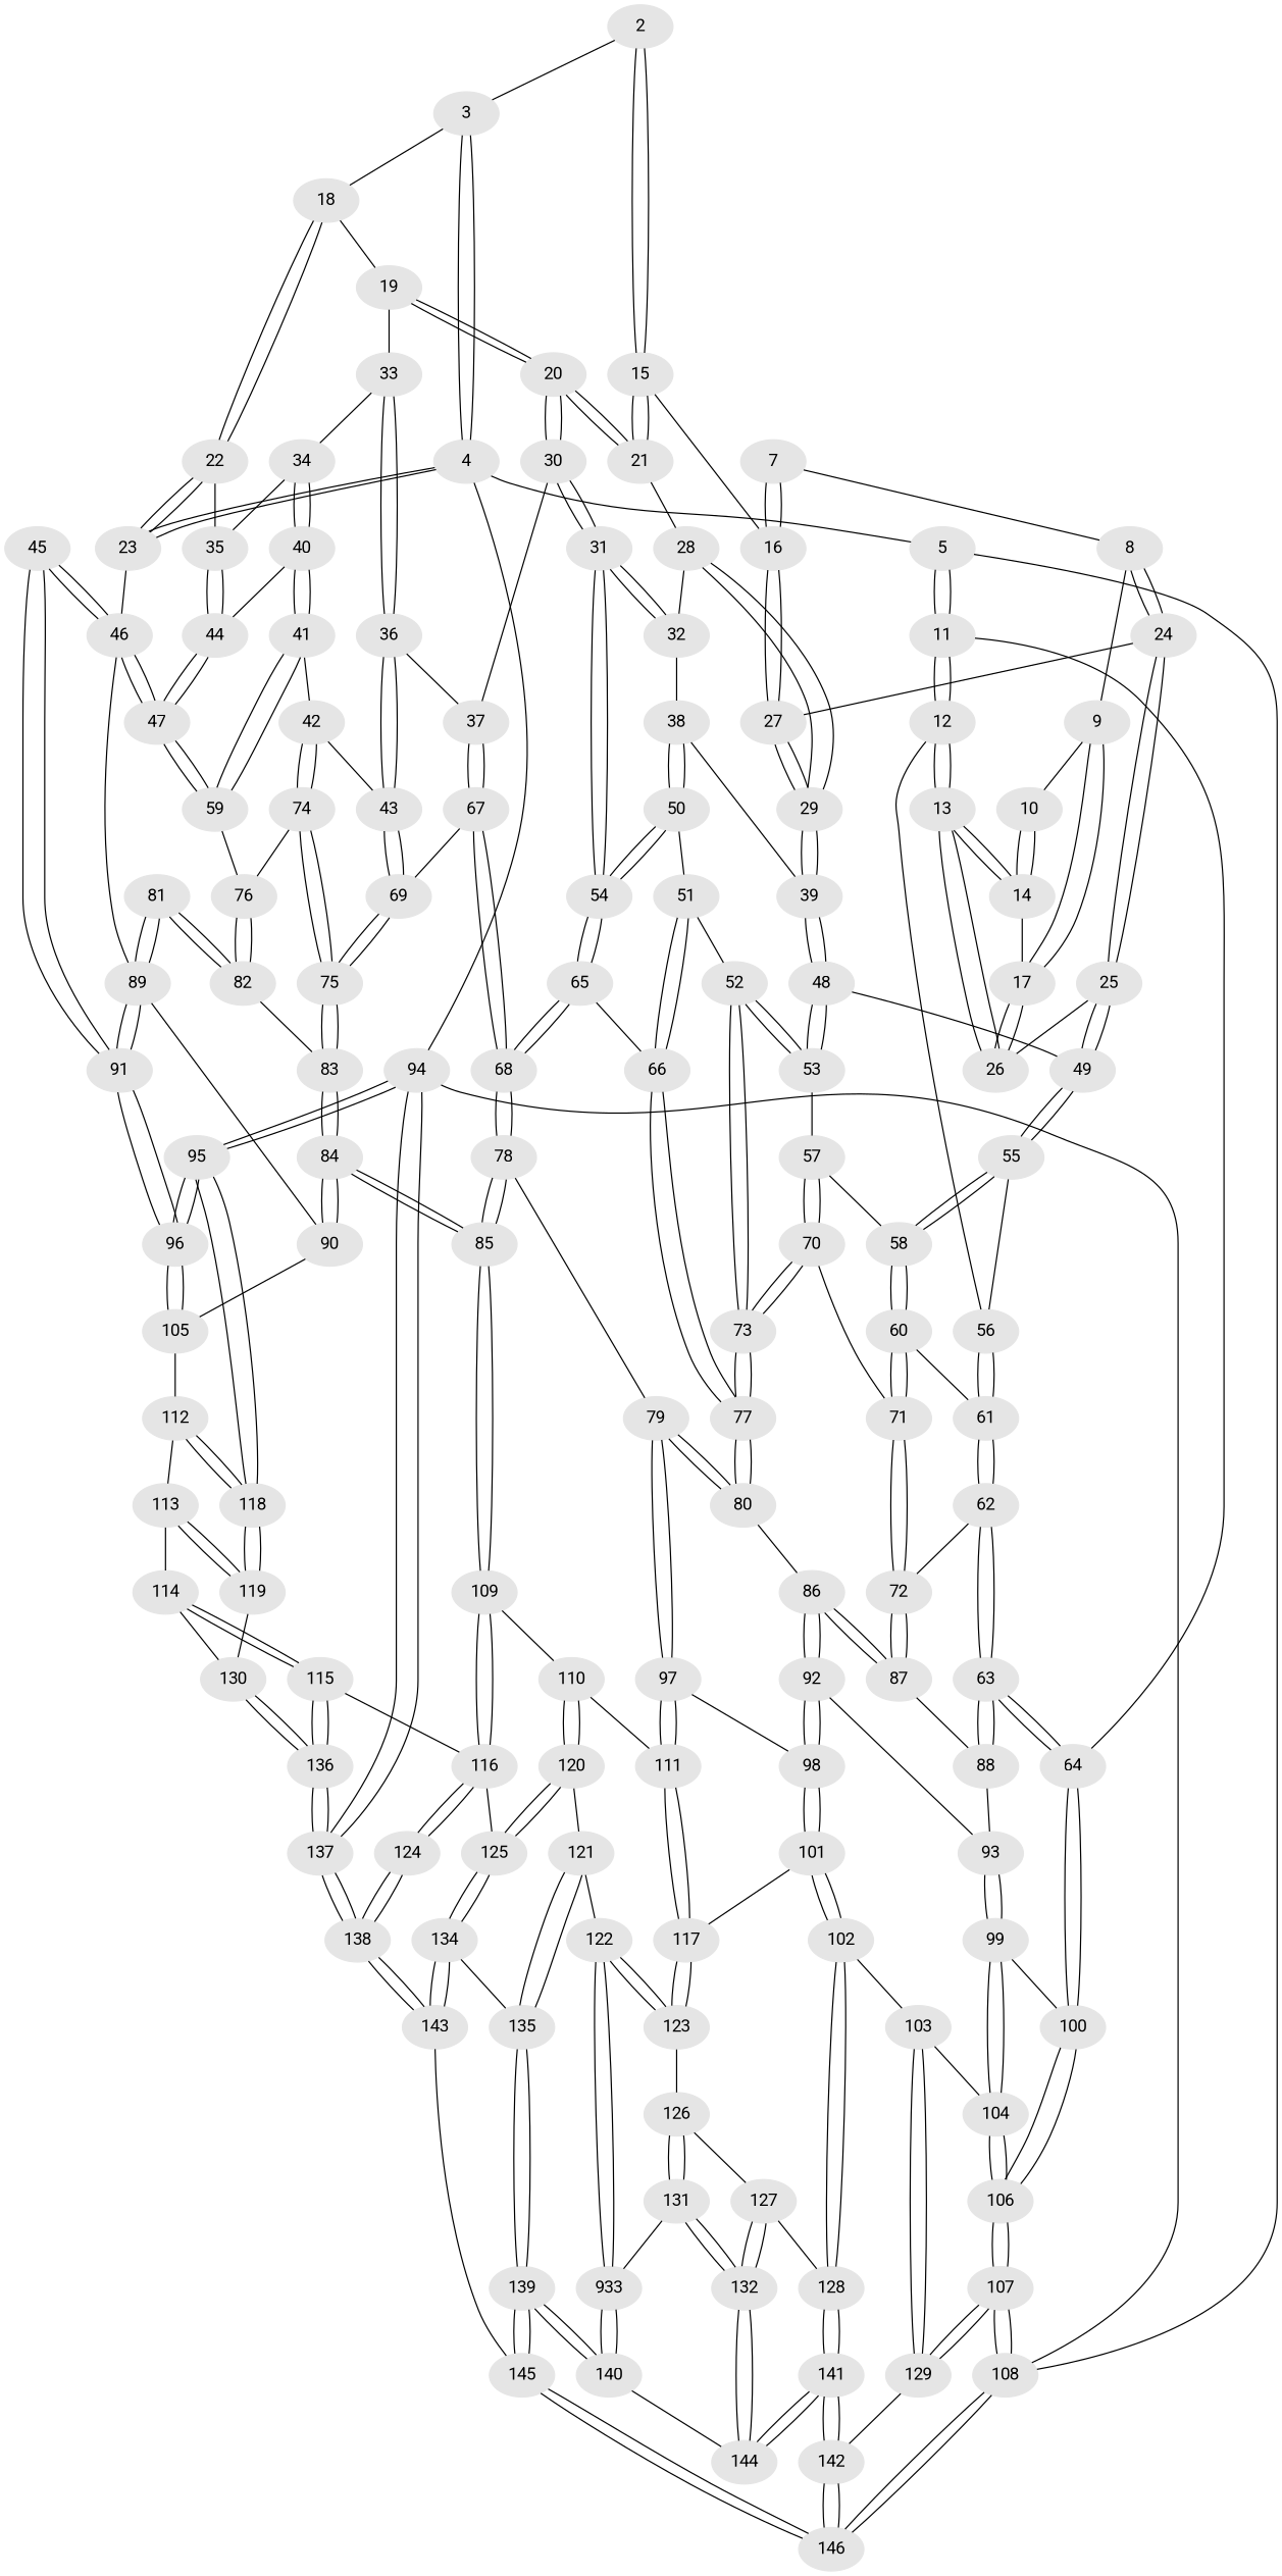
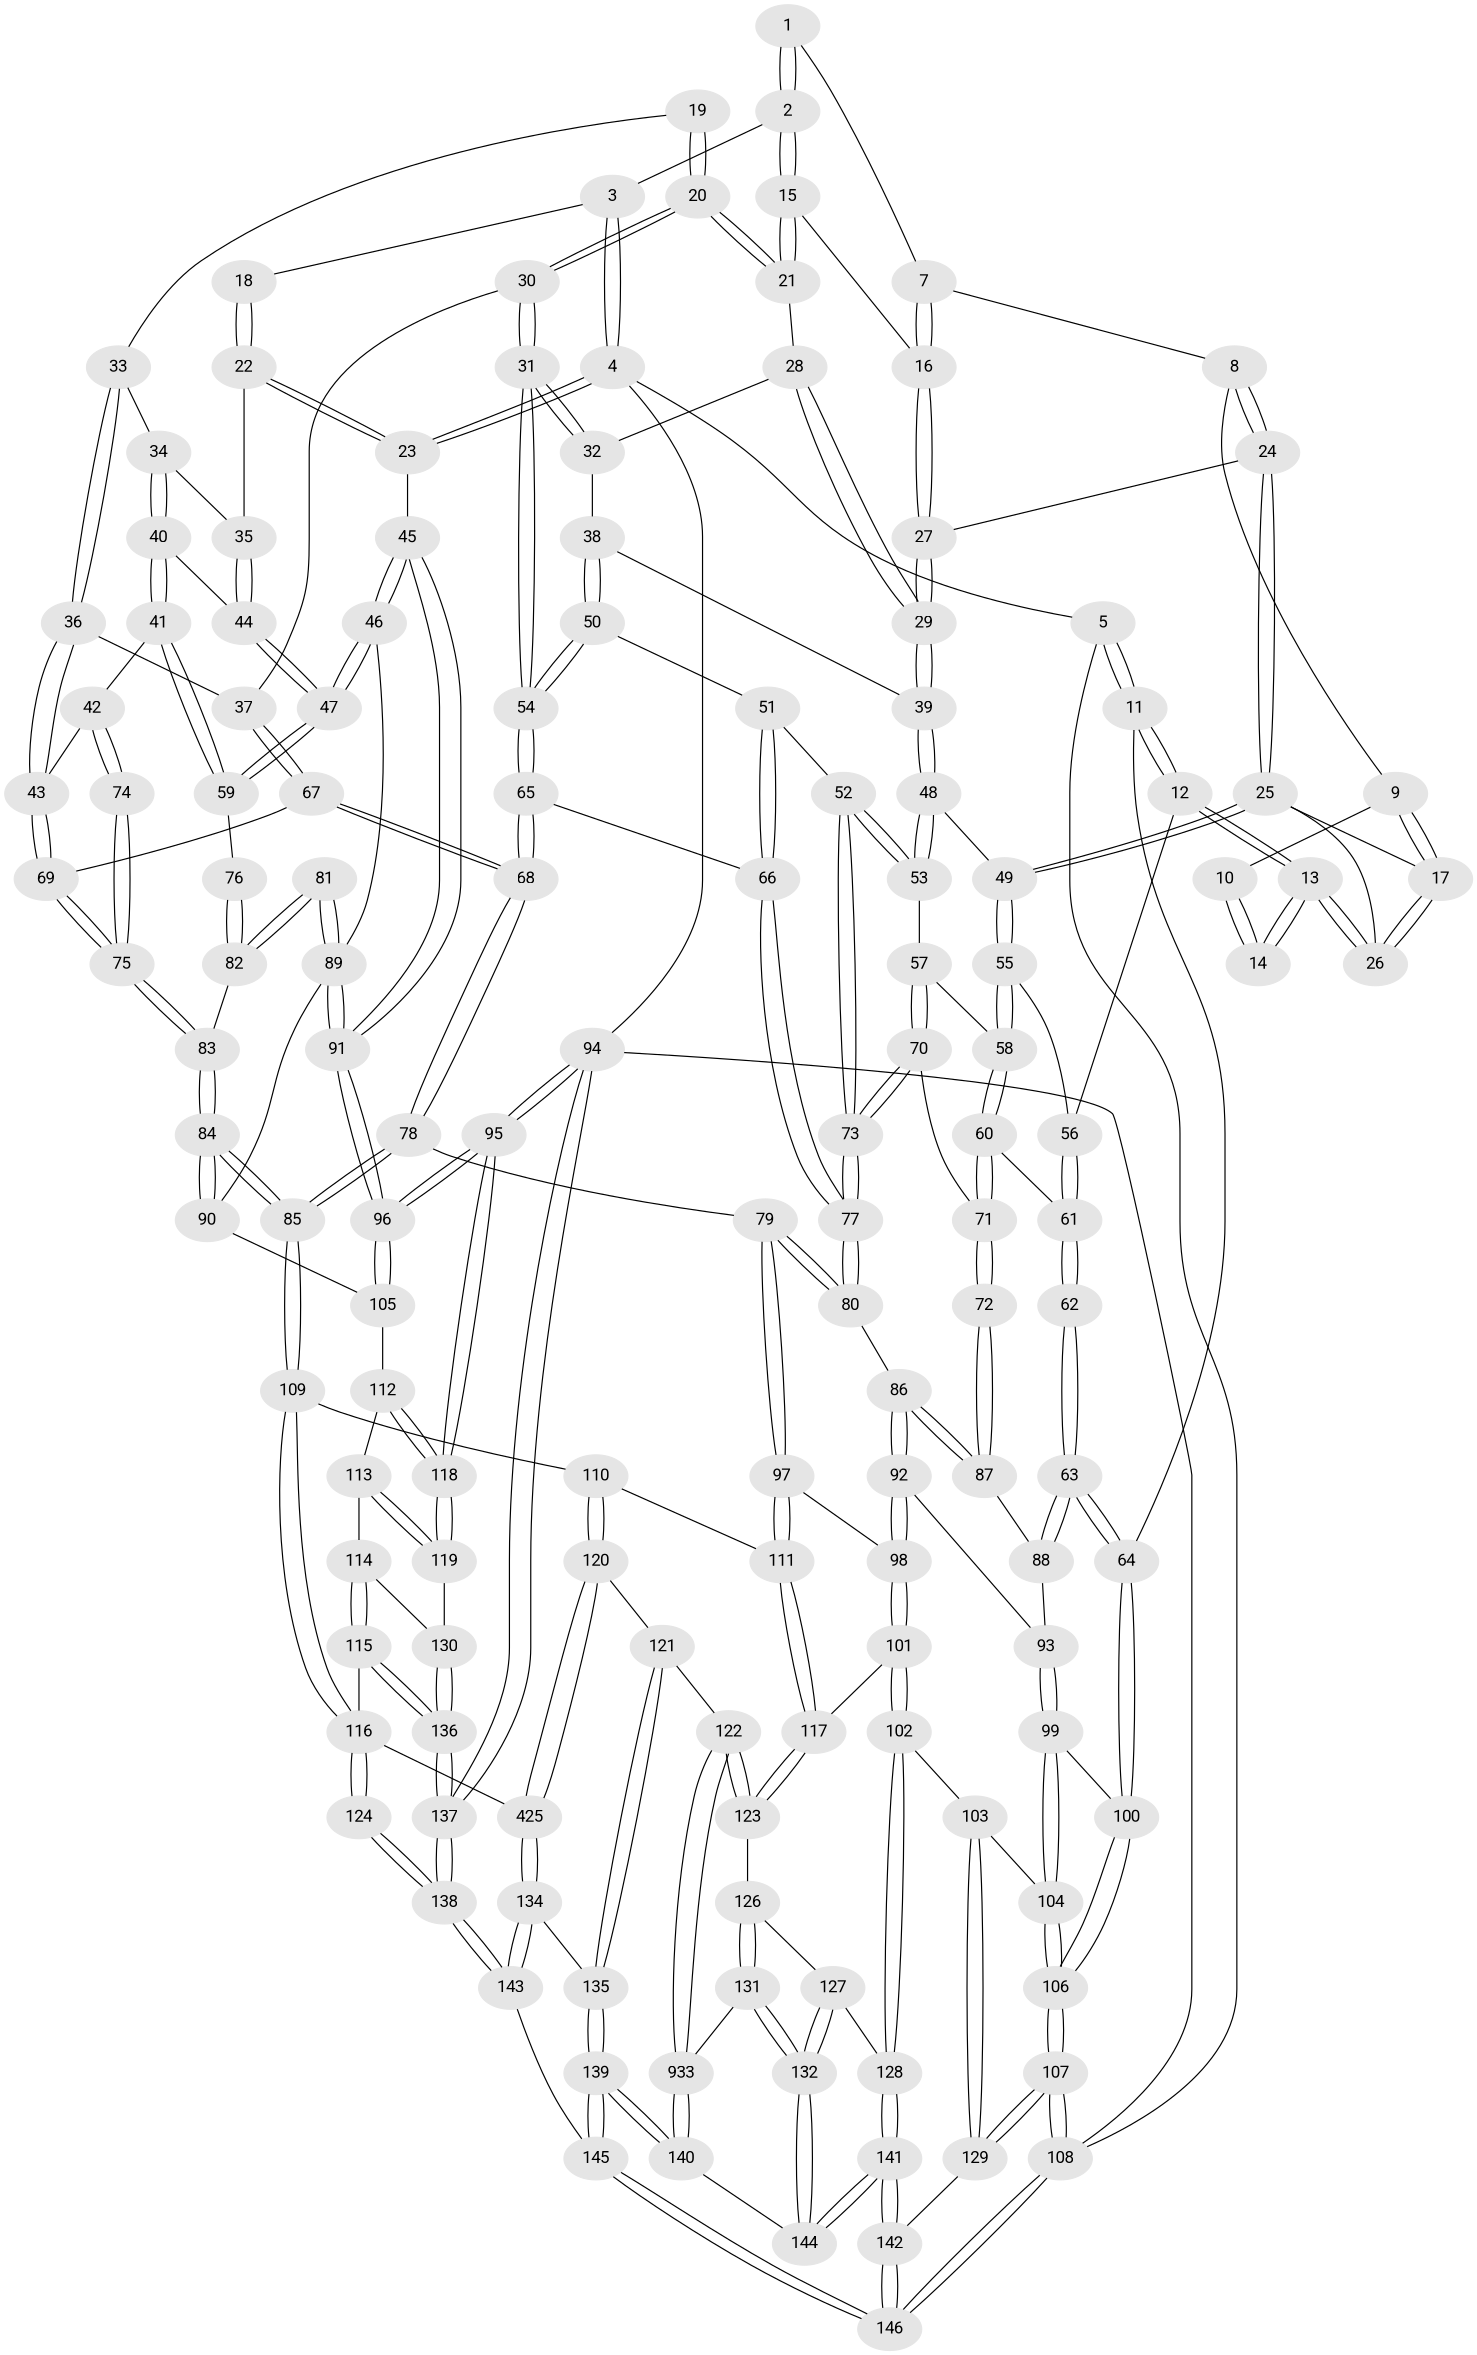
  graph {
    fontname=Roboto
    node [color=gray90 fontname=Roboto style=filled]
    edge [fontname=Roboto]
+   1
    2
    7
    3
    15
    8
    16
    4
    18
    21
    5
    23
    94
    19
    22
    11
    108
    45
    95
    137
    12
    64
    146
    10
    14
    9
    24
    27
    17
    25
    26
    13
    56
    100
    61
    28
    29
    20
    33
    35
    30
    34
    36
    31
    37
    32
    44
    46
    91
    49
    55
    39
    38
    48
    54
    67
    65
    50
    40
    43
    41
    47
    69
    68
    51
    53
    42
    59
    74
    76
    75
    89
    96
    81
    82
    57
    58
    52
    66
    73
    77
    70
    60
    62
    71
    72
    63
    88
    87
    93
    106
    78
    80
    79
    85
    83
    84
    86
    97
    109
    98
    111
    92
    90
    105
    110
    116
    99
    112
    101
    104
    118
    138
    119
    117
    102
    107
    103
    128
    123
    129
    141
    142
    113
    120
    124
-   125
+   125 [label=425]
    121
    114
    115
    130
    136
    126
    122
    135
    134
    n137 [label=933]
    139
    140
    127
    131
    143
    132
    144
    145
+   1 -- 2
+   1 -- 2
+   1 -- 7
    2 -- 3
    2 -- 15
    2 -- 15
    7 -- 8
    7 -- 16
    7 -- 16
    3 -- 4
    3 -- 4
    3 -- 18
    15 -- 16
    15 -- 21
    15 -- 21
    8 -- 9
    8 -- 24
    8 -- 24
    16 -- 27
    16 -- 27
    4 -- 5
    4 -- 23
    4 -- 23
    4 -- 94
-   18 -- 19
    18 -- 22
    18 -- 22
    21 -- 28
    5 -- 11
    5 -- 11
    5 -- 108
-   23 -- 46
+   23 -- 45
    94 -- 108
    94 -- 95
    94 -- 95
    94 -- 137
    94 -- 137
    19 -- 20
    19 -- 20
    19 -- 33
    22 -- 23
    22 -- 23
    22 -- 35
    11 -- 12
    11 -- 12
    11 -- 64
    108 -- 146
    108 -- 146
    45 -- 46
    45 -- 46
    45 -- 91
    45 -- 91
    95 -- 96
    95 -- 96
    95 -- 118
    95 -- 118
    137 -- 138
    137 -- 138
    12 -- 13
    12 -- 13
    12 -- 56
    64 -- 100
    64 -- 100
    10 -- 14
    10 -- 14
-   14 -- 17
+   25 -- 17
    9 -- 10
    9 -- 17
    9 -- 17
    24 -- 27
    24 -- 25
    24 -- 25
    27 -- 29
    27 -- 29
    17 -- 26
    17 -- 26
    25 -- 26
    25 -- 49
    25 -- 49
    13 -- 14
    13 -- 14
    13 -- 26
    13 -- 26
    56 -- 61
    56 -- 61
    100 -- 106
    100 -- 106
    61 -- 62
    61 -- 62
    28 -- 29
    28 -- 29
    28 -- 32
    29 -- 39
    29 -- 39
    20 -- 21
    20 -- 21
    20 -- 30
    20 -- 30
    33 -- 34
    33 -- 36
    33 -- 36
    35 -- 44
    35 -- 44
    30 -- 31
    30 -- 31
    30 -- 37
    34 -- 35
    34 -- 40
    34 -- 40
    36 -- 37
    36 -- 43
    36 -- 43
    31 -- 32
    31 -- 32
    31 -- 54
    31 -- 54
    37 -- 67
    37 -- 67
    32 -- 38
    44 -- 47
    44 -- 47
    46 -- 47
    46 -- 47
    46 -- 89
    91 -- 96
    91 -- 96
    49 -- 55
    49 -- 55
    55 -- 56
    55 -- 58
    55 -- 58
    39 -- 48
    39 -- 48
    38 -- 39
    38 -- 50
    38 -- 50
    48 -- 49
    48 -- 53
    48 -- 53
    54 -- 65
    54 -- 65
    67 -- 69
    67 -- 68
    67 -- 68
    65 -- 68
    65 -- 68
    65 -- 66
    50 -- 54
    50 -- 54
    50 -- 51
    40 -- 44
    40 -- 41
    40 -- 41
    43 -- 69
    43 -- 69
    41 -- 42
    41 -- 59
    41 -- 59
    47 -- 59
    47 -- 59
    69 -- 75
    69 -- 75
    68 -- 78
    68 -- 78
    51 -- 52
    51 -- 66
    51 -- 66
    53 -- 57
    42 -- 43
    42 -- 74
    42 -- 74
    59 -- 76
-   74 -- 76
    74 -- 75
    74 -- 75
    76 -- 82
    76 -- 82
    75 -- 83
    75 -- 83
    89 -- 91
    89 -- 91
    89 -- 90
    96 -- 105
    96 -- 105
    81 -- 89
    81 -- 89
    81 -- 82
    81 -- 82
    82 -- 83
    57 -- 58
    57 -- 70
    57 -- 70
    58 -- 60
    58 -- 60
    52 -- 53
    52 -- 53
    52 -- 73
    52 -- 73
    66 -- 77
    66 -- 77
    73 -- 77
    73 -- 77
    77 -- 80
    77 -- 80
    70 -- 73
    70 -- 73
    70 -- 71
    60 -- 61
    60 -- 71
    60 -- 71
-   62 -- 72
    62 -- 63
    62 -- 63
    71 -- 72
    71 -- 72
    72 -- 87
    72 -- 87
    63 -- 64
    63 -- 64
    63 -- 88
    63 -- 88
    88 -- 93
    87 -- 88
    93 -- 99
    93 -- 99
    106 -- 107
    106 -- 107
    78 -- 79
    78 -- 85
    78 -- 85
    80 -- 86
    79 -- 80
    79 -- 80
    79 -- 97
    79 -- 97
    85 -- 109
    85 -- 109
    83 -- 84
    83 -- 84
    84 -- 85
    84 -- 85
    84 -- 90
    84 -- 90
    86 -- 87
    86 -- 87
    86 -- 92
    86 -- 92
    97 -- 98
    97 -- 111
    97 -- 111
    109 -- 110
    109 -- 116
    109 -- 116
    98 -- 101
    98 -- 101
    111 -- 117
    111 -- 117
    92 -- 93
    92 -- 98
    92 -- 98
    90 -- 105
    105 -- 112
    110 -- 111
    110 -- 120
    110 -- 120
    116 -- 124
    116 -- 124
    116 -- 125
    99 -- 100
    99 -- 104
    99 -- 104
    112 -- 118
    112 -- 118
    112 -- 113
    101 -- 117
    101 -- 102
    101 -- 102
    104 -- 106
    104 -- 106
    118 -- 119
    118 -- 119
    138 -- 143
    138 -- 143
    119 -- 130
    117 -- 123
    117 -- 123
    102 -- 103
    102 -- 128
    102 -- 128
    107 -- 108
    107 -- 108
    107 -- 129
    107 -- 129
    103 -- 104
    103 -- 129
    103 -- 129
    128 -- 141
    128 -- 141
    123 -- 126
    129 -- 142
    141 -- 142
    141 -- 142
    141 -- 144
    141 -- 144
    142 -- 146
    142 -- 146
    113 -- 119
    113 -- 119
    113 -- 114
    120 -- 125
    120 -- 125
    120 -- 121
    124 -- 138
    124 -- 138
    125 -- 134
    125 -- 134
    121 -- 122
    121 -- 135
    121 -- 135
    114 -- 115
    114 -- 115
    114 -- 130
    115 -- 116
    115 -- 136
    115 -- 136
    130 -- 136
    130 -- 136
    136 -- 137
    136 -- 137
    126 -- 127
    126 -- 131
    126 -- 131
    122 -- 123
    122 -- 123
    122 -- n137
    122 -- n137
    135 -- 139
    135 -- 139
    134 -- 135
    134 -- 143
    134 -- 143
    n137 -- 140
    n137 -- 140
    139 -- 140
    139 -- 140
    139 -- 145
    139 -- 145
    140 -- 144
    127 -- 128
    127 -- 132
    127 -- 132
    131 -- n137
    131 -- 132
    131 -- 132
    143 -- 145
    132 -- 144
    132 -- 144
    145 -- 146
    145 -- 146
  }
